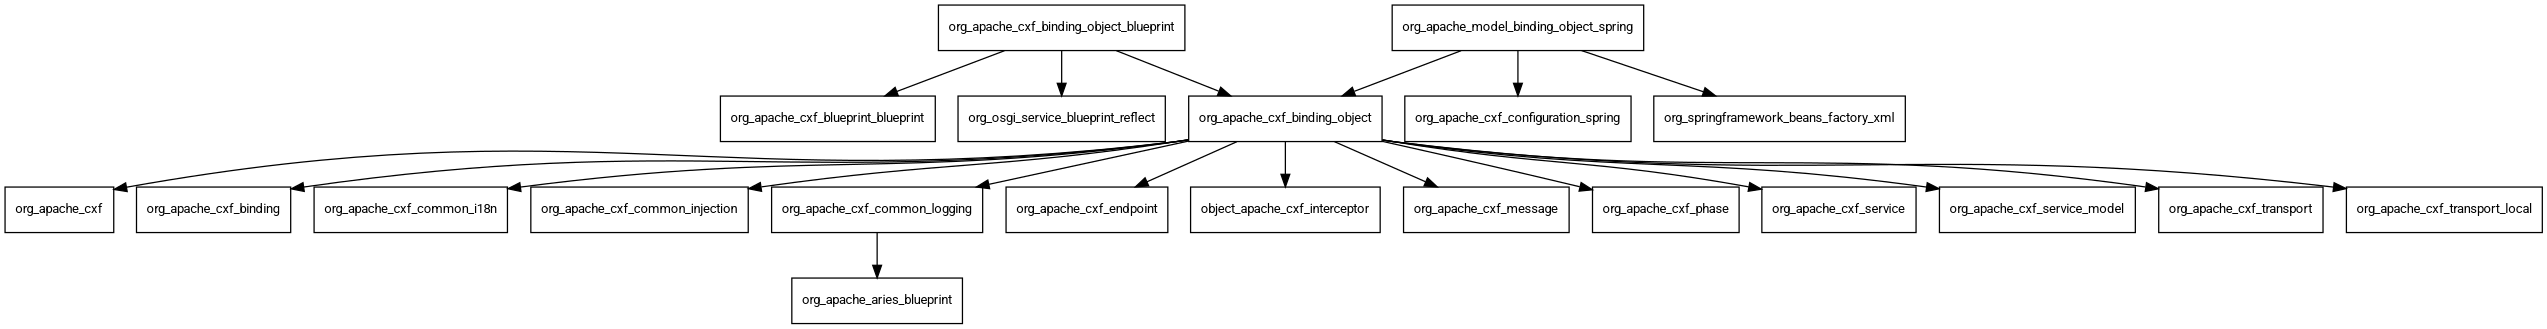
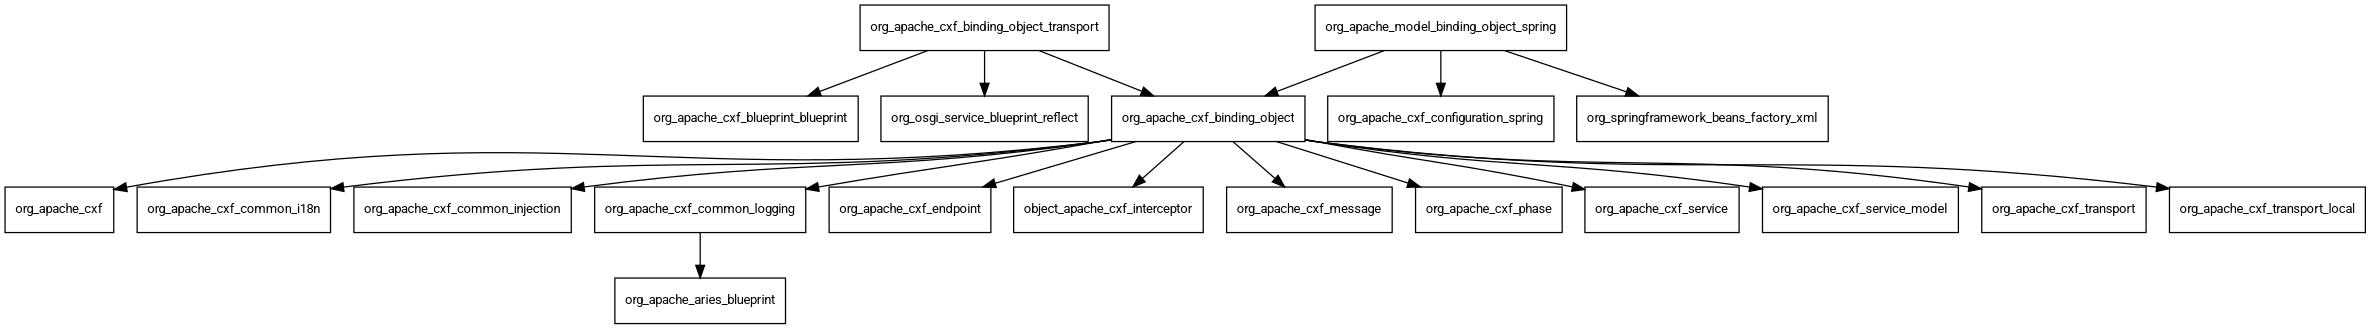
  digraph {
    fontname=Roboto
    node [fontname=Roboto fontsize=10.0 shape=box]
    edge [fontname=Roboto]
    org_apache_cxf_binding_object
    org_apache_cxf
-   org_apache_cxf_binding
    org_apache_cxf_common_i18n
    org_apache_cxf_common_injection
    org_apache_cxf_common_logging
    org_apache_cxf_endpoint
    n8 [label=object_apache_cxf_interceptor]
    org_apache_cxf_message
    org_apache_cxf_phase
    org_apache_cxf_service
    org_apache_cxf_service_model
    org_apache_cxf_transport
    org_apache_cxf_transport_local
    org_apache_aries_blueprint
-   org_apache_cxf_binding_object_blueprint
+   org_apache_cxf_binding_object_blueprint [label=org_apache_cxf_binding_object_transport]
    n17 [label=org_apache_cxf_blueprint_blueprint]
    org_osgi_service_blueprint_reflect
    n19 [label=org_apache_model_binding_object_spring]
    org_apache_cxf_configuration_spring
    org_springframework_beans_factory_xml
    org_apache_cxf_binding_object -> org_apache_cxf
-   org_apache_cxf_binding_object -> org_apache_cxf_binding
    org_apache_cxf_binding_object -> org_apache_cxf_common_i18n
    org_apache_cxf_binding_object -> org_apache_cxf_common_injection
    org_apache_cxf_binding_object -> org_apache_cxf_common_logging
    org_apache_cxf_binding_object -> org_apache_cxf_endpoint
    org_apache_cxf_binding_object -> n8
    org_apache_cxf_binding_object -> org_apache_cxf_message
    org_apache_cxf_binding_object -> org_apache_cxf_phase
    org_apache_cxf_binding_object -> org_apache_cxf_service
    org_apache_cxf_binding_object -> org_apache_cxf_service_model
    org_apache_cxf_binding_object -> org_apache_cxf_transport
    org_apache_cxf_binding_object -> org_apache_cxf_transport_local
    org_apache_cxf_common_logging -> org_apache_aries_blueprint
    org_apache_cxf_binding_object_blueprint -> org_apache_cxf_binding_object
    org_apache_cxf_binding_object_blueprint -> n17
    org_apache_cxf_binding_object_blueprint -> org_osgi_service_blueprint_reflect
    n19 -> org_apache_cxf_binding_object
    n19 -> org_apache_cxf_configuration_spring
    n19 -> org_springframework_beans_factory_xml
  }
